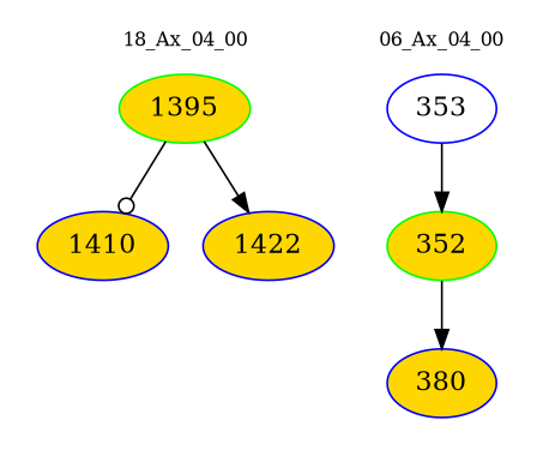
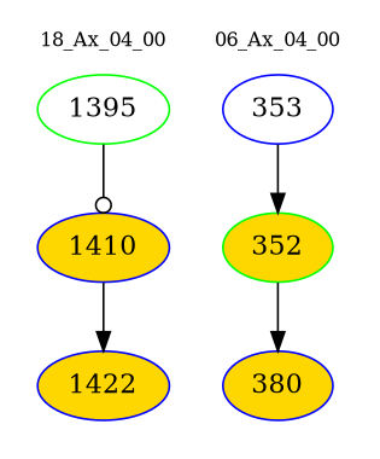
  digraph {
    node [color=blue fillcolor=gold style=filled]
    edge [arrowhead=normal color=black]
-   n1 [color=green label=1395]
+   n1 [color=green fillcolor=white label=1395]
    n2 [label=1410]
    n3 [label=1422]
    n4 [color=green label=352]
    n5 [fillcolor=white label=353]
    n6 [label=380]
    subgraph cluster_1 {
      color=white
      fontsize=10
      label="18_Ax_04_00"
      n1
      n2
      n3
    }
    subgraph cluster_2 {
      color=white
      fontsize=10
      label="06_Ax_04_00"
      n4
      n5
      n6
    }
    n1 -> n2 [arrowhead=odot]
-   n1 -> n3
+   n2 -> n3
    n4 -> n6
    n5 -> n4
  }
